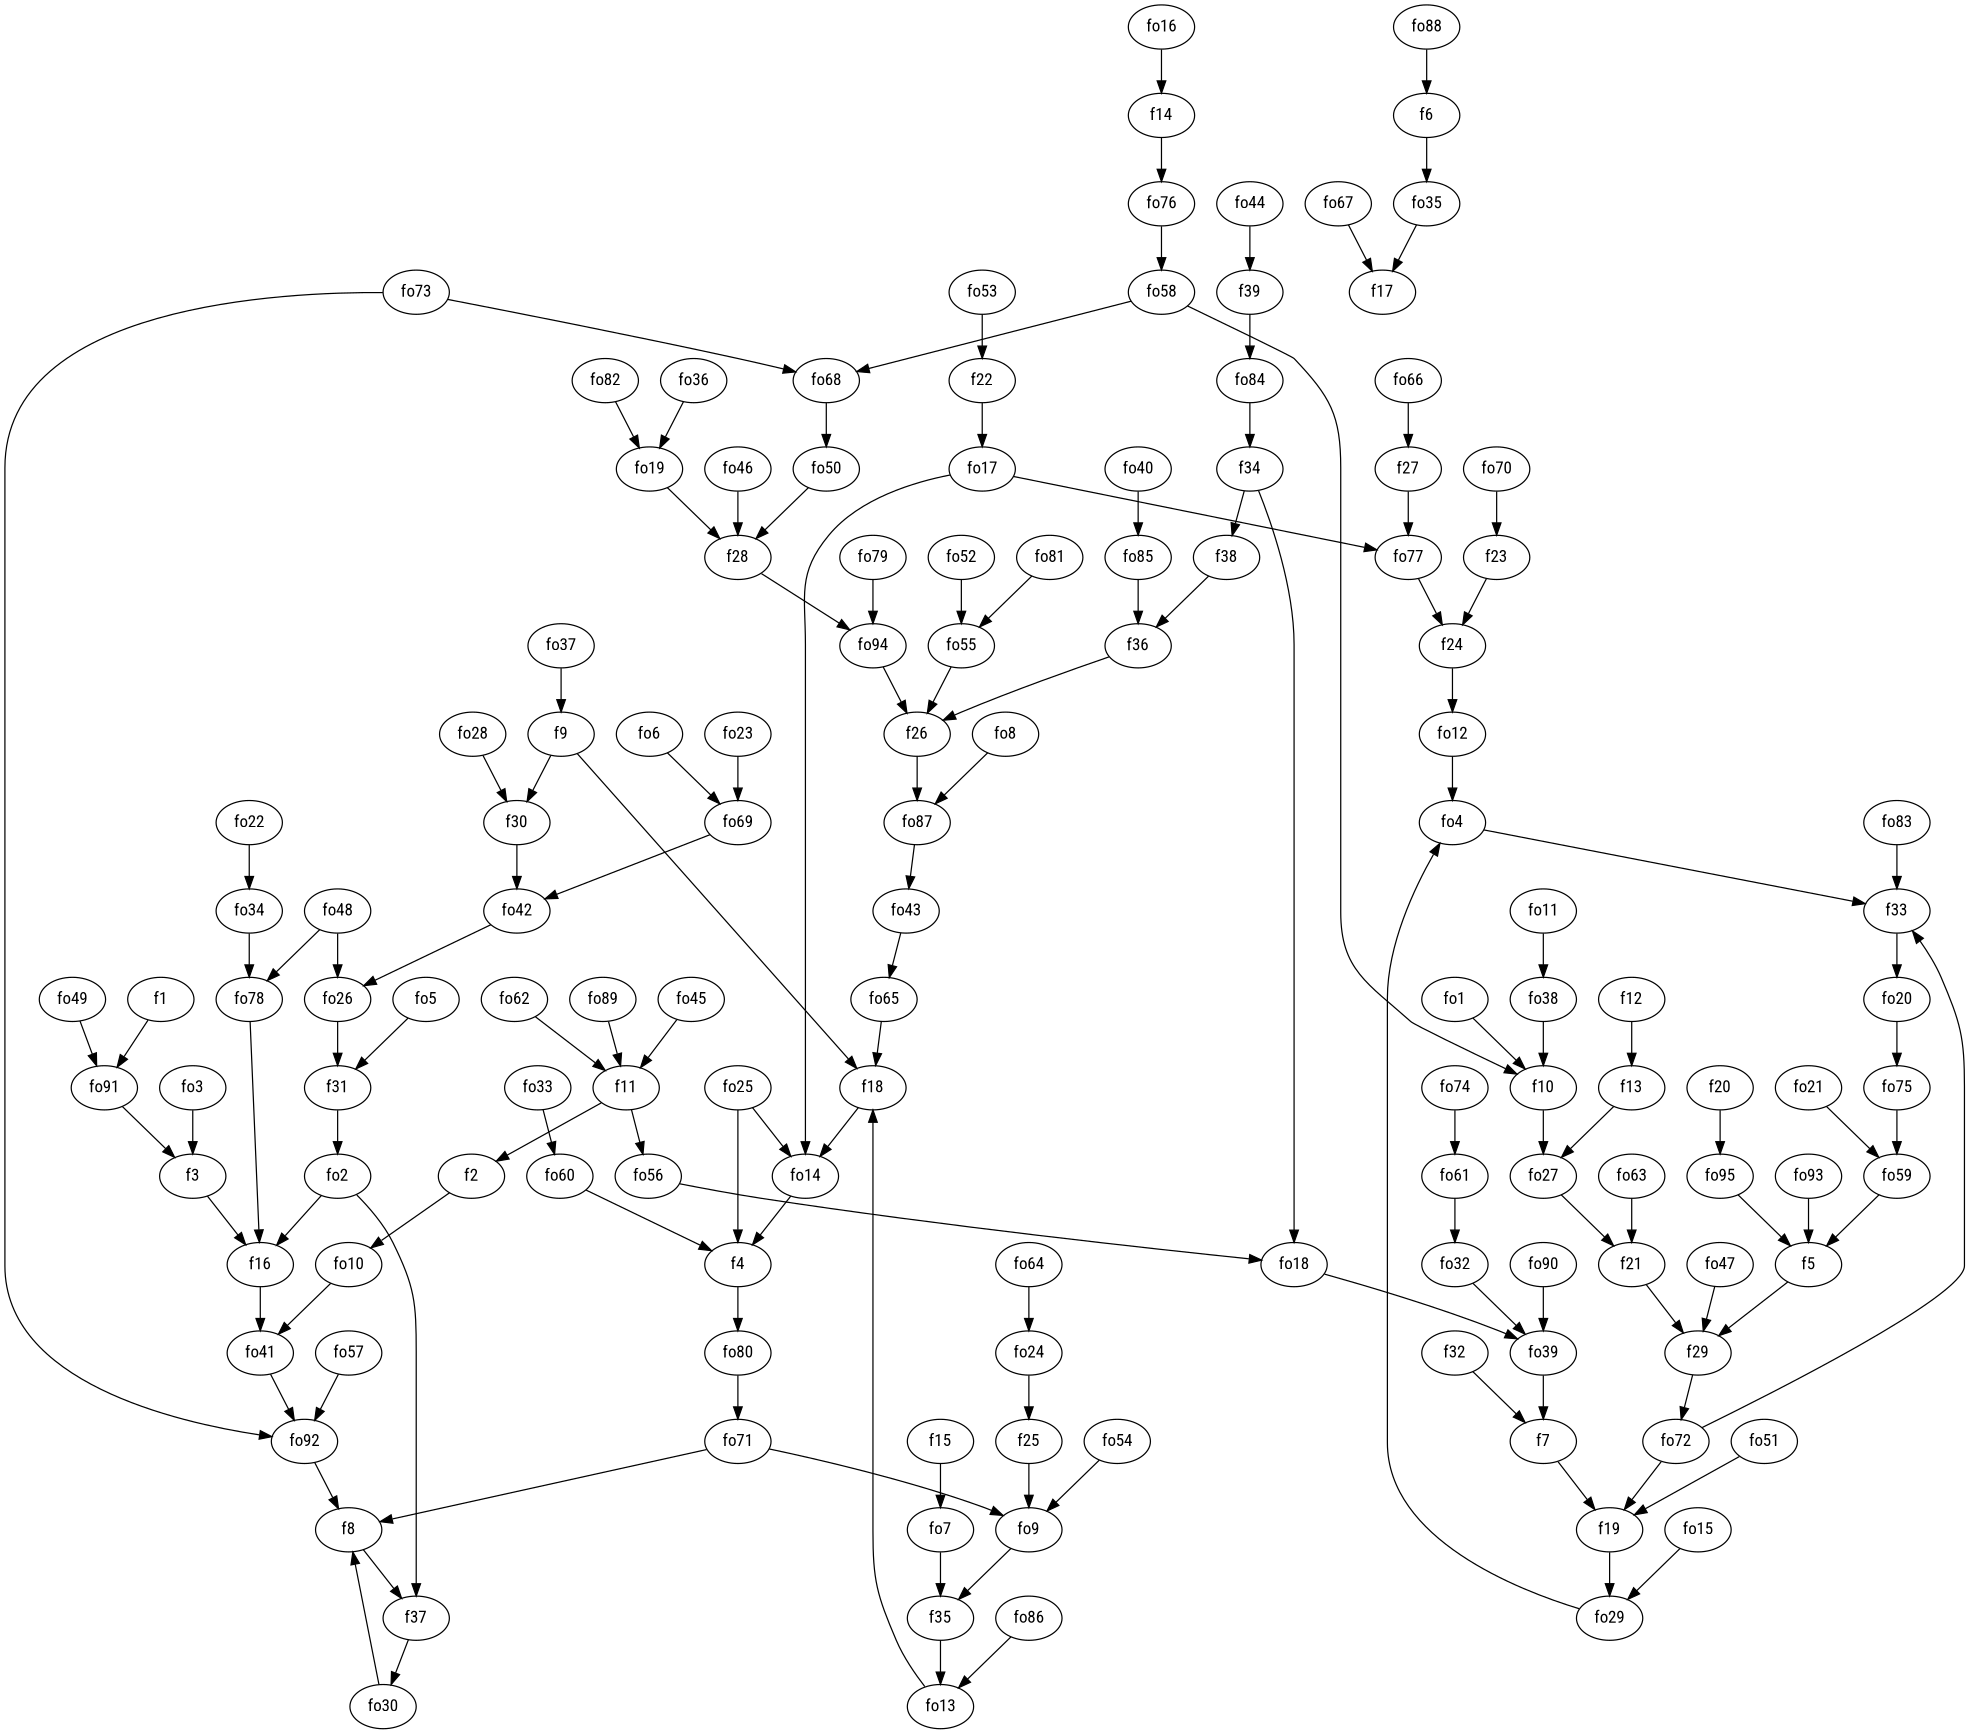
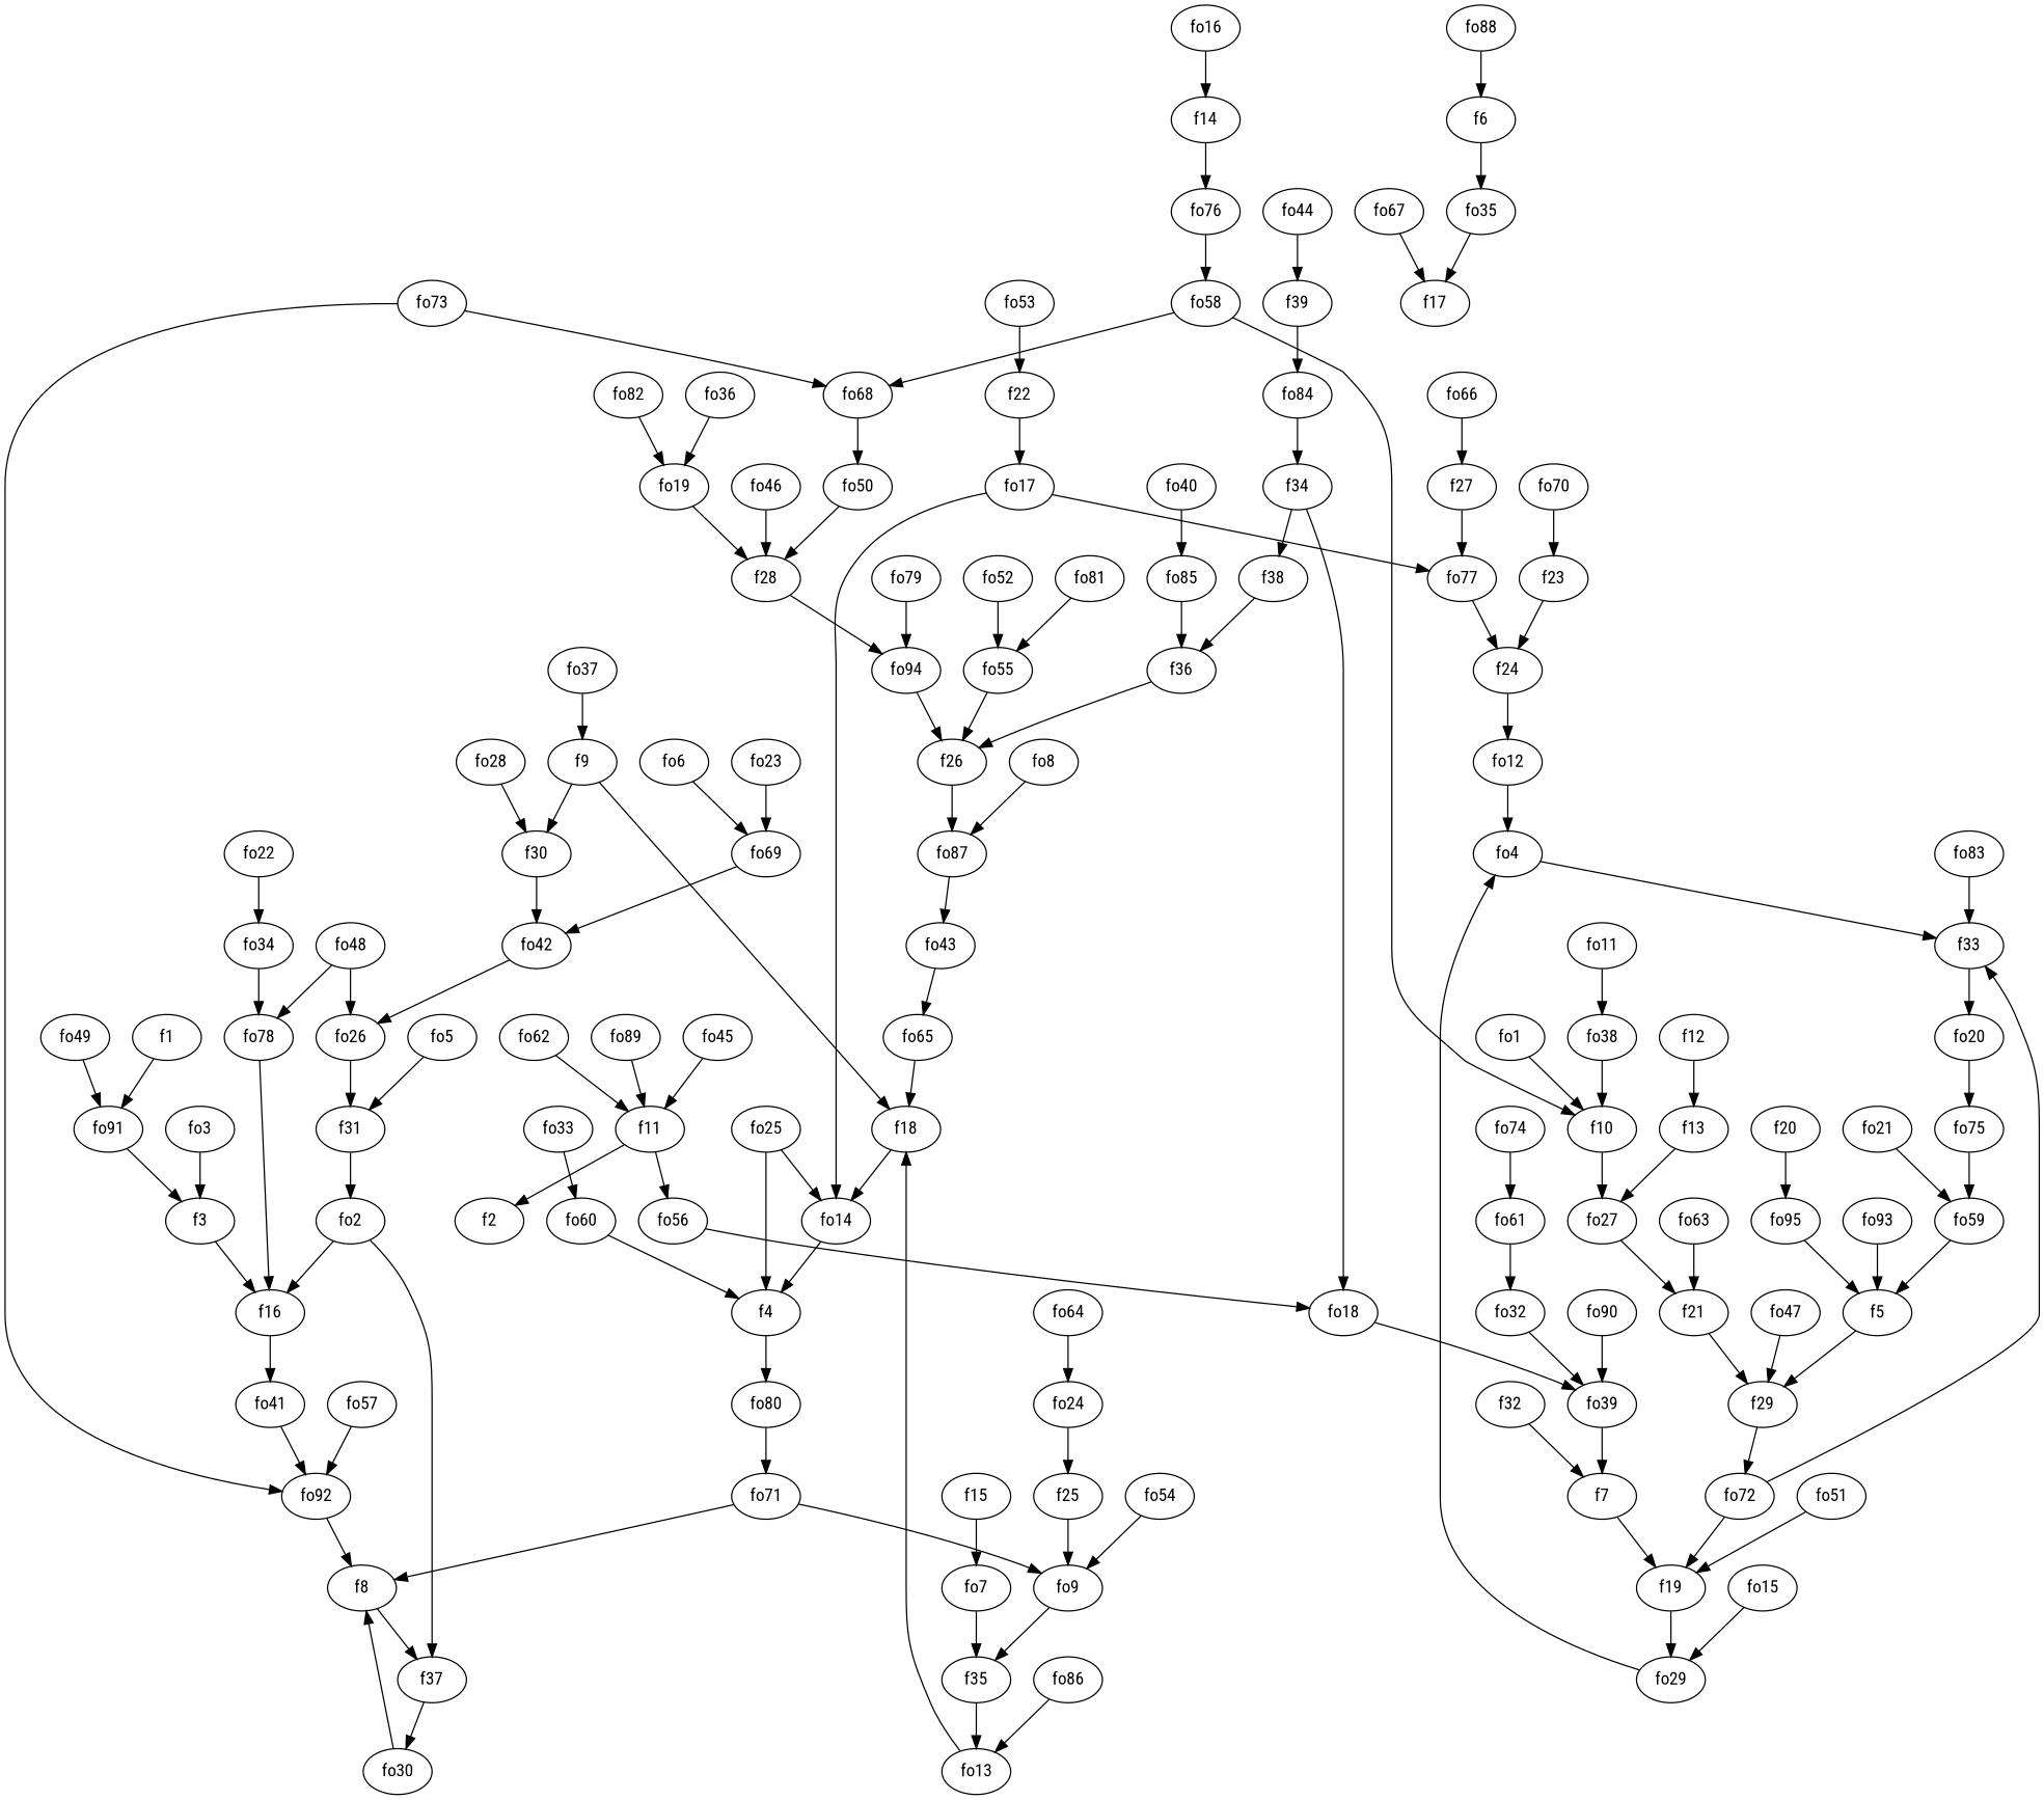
  strict digraph {
    fontname="Roboto Condensed"
    node [fontname="Roboto Condensed"]
    edge [fontname="Roboto Condensed" weight=2]
    f1
    fo91
    f3
    f2
-   fo10
    fo41
    f16
    f4
    fo80
    fo71
    f5
    f29
    fo72
    f6
    fo35
    f17
    f7
    f19
    fo29
    f8
    f37
    fo30
    f9
    f18
    f30
    fo14
    fo42
    f10
    fo27
    f21
    f11
    fo56
    fo18
    f12
    f13
    f14
    fo76
    fo58
    f15
    fo7
    f35
    fo92
    fo37
    fo4
    f20
    fo95
    f22
    fo17
    fo77
    f23
    f24
    fo12
    f25
    fo9
    f26
    fo87
    fo43
    f27
    f28
    fo94
    f33
    fo26
    f31
    fo2
    f32
    fo20
    fo75
    f34
    f38
    f36
    fo39
    fo13
    f39
    fo84
    fo1
    fo3
    fo5
    fo6
    fo69
    fo8
    fo11
    fo38
    fo15
    fo16
    fo19
    fo59
    fo21
    fo22
    fo34
    fo78
    fo23
    fo24
    fo25
    fo28
    fo32
    fo33
    fo60
    fo36
    fo40
    fo85
    fo65
    fo44
    fo45
    fo46
    fo47
    fo48
    fo49
    fo50
    fo51
    fo52
    fo55
    fo53
    fo54
    fo57
    fo68
    fo61
    fo62
    fo63
    fo64
    fo66
    fo67
    fo70
    fo73
    fo74
    fo79
    fo81
    fo82
    fo83
    fo86
    fo88
    fo89
    fo90
    fo93
    f1 -> fo91
    fo91 -> f3
    f3 -> f16
-   f2 -> fo10
-   fo10 -> fo41
    fo41 -> fo92
    f16 -> fo41
    f4 -> fo80
    fo80 -> fo71
    fo71 -> f8
    fo71 -> fo9
    f5 -> f29
    f29 -> fo72
    fo72 -> f19
    fo72 -> f33
    f6 -> fo35
    fo35 -> f17
    f7 -> f19
    f19 -> fo29
    fo29 -> fo4
    f8 -> f37
    f37 -> fo30
    fo30 -> f8
    f9 -> f18
    f9 -> f30
    f18 -> fo14
    f30 -> fo42
    fo14 -> f4
    fo42 -> fo26
    f10 -> fo27
    fo27 -> f21
    f21 -> f29
    f11 -> f2
    f11 -> fo56
    fo56 -> fo18
    fo18 -> fo39
    f12 -> f13
    f13 -> fo27
    f14 -> fo76
    fo76 -> fo58
    fo58 -> f10
    fo58 -> fo68
    f15 -> fo7
    fo7 -> f35
    f35 -> fo13
    fo92 -> f8
    fo37 -> f9
    fo4 -> f33
    f20 -> fo95
    fo95 -> f5
    f22 -> fo17
    fo17 -> fo14
    fo17 -> fo77
    fo77 -> f24
    f23 -> f24
    f24 -> fo12
    fo12 -> fo4
    f25 -> fo9
    fo9 -> f35
    f26 -> fo87
    fo87 -> fo43
    fo43 -> fo65
    f27 -> fo77
    f28 -> fo94
    fo94 -> f26
    f33 -> fo20
    fo26 -> f31
    f31 -> fo2
    fo2 -> f16
    fo2 -> f37
    f32 -> f7
    fo20 -> fo75
    fo75 -> fo59
    f34 -> fo18
    f34 -> f38
    f38 -> f36
    f36 -> f26
    fo39 -> f7
    fo13 -> f18
    f39 -> fo84
    fo84 -> f34
    fo1 -> f10
    fo3 -> f3
    fo5 -> f31
    fo6 -> fo69
    fo69 -> fo42
    fo8 -> fo87
    fo11 -> fo38
    fo38 -> f10
    fo15 -> fo29
    fo16 -> f14
    fo19 -> f28
    fo59 -> f5
    fo21 -> fo59
    fo22 -> fo34
    fo34 -> fo78
    fo78 -> f16
    fo23 -> fo69
    fo24 -> f25
    fo25 -> f4
    fo25 -> fo14
    fo28 -> f30
    fo32 -> fo39
    fo33 -> fo60
    fo60 -> f4
    fo36 -> fo19
    fo40 -> fo85
    fo85 -> f36
    fo65 -> f18
    fo44 -> f39
    fo45 -> f11
    fo46 -> f28
    fo47 -> f29
    fo48 -> fo26
    fo48 -> fo78
    fo49 -> fo91
    fo50 -> f28
    fo51 -> f19
    fo52 -> fo55
    fo55 -> f26
    fo53 -> f22
    fo54 -> fo9
    fo57 -> fo92
    fo68 -> fo50
    fo61 -> fo32
    fo62 -> f11
    fo63 -> f21
    fo64 -> fo24
    fo66 -> f27
    fo67 -> f17
    fo70 -> f23
    fo73 -> fo92
    fo73 -> fo68
    fo74 -> fo61
    fo79 -> fo94
    fo81 -> fo55
    fo82 -> fo19
    fo83 -> f33
    fo86 -> fo13
    fo88 -> f6
    fo89 -> f11
    fo90 -> fo39
    fo93 -> f5
  }
